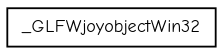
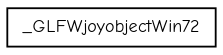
  digraph {
    rankdir=LR
    fontname="Comic Neue"
-   n1 [color=black fillcolor=white fontname="Comic Neue" fontsize=10 height=0.2 label=_GLFWjoyobjectWin32 shape=record style=filled width=0.4]
+   n1 [color=black fillcolor=white fontname="Comic Neue" fontsize=10 height=0.2 label=_GLFWjoyobjectWin72 shape=record style=filled width=0.4]
  }
